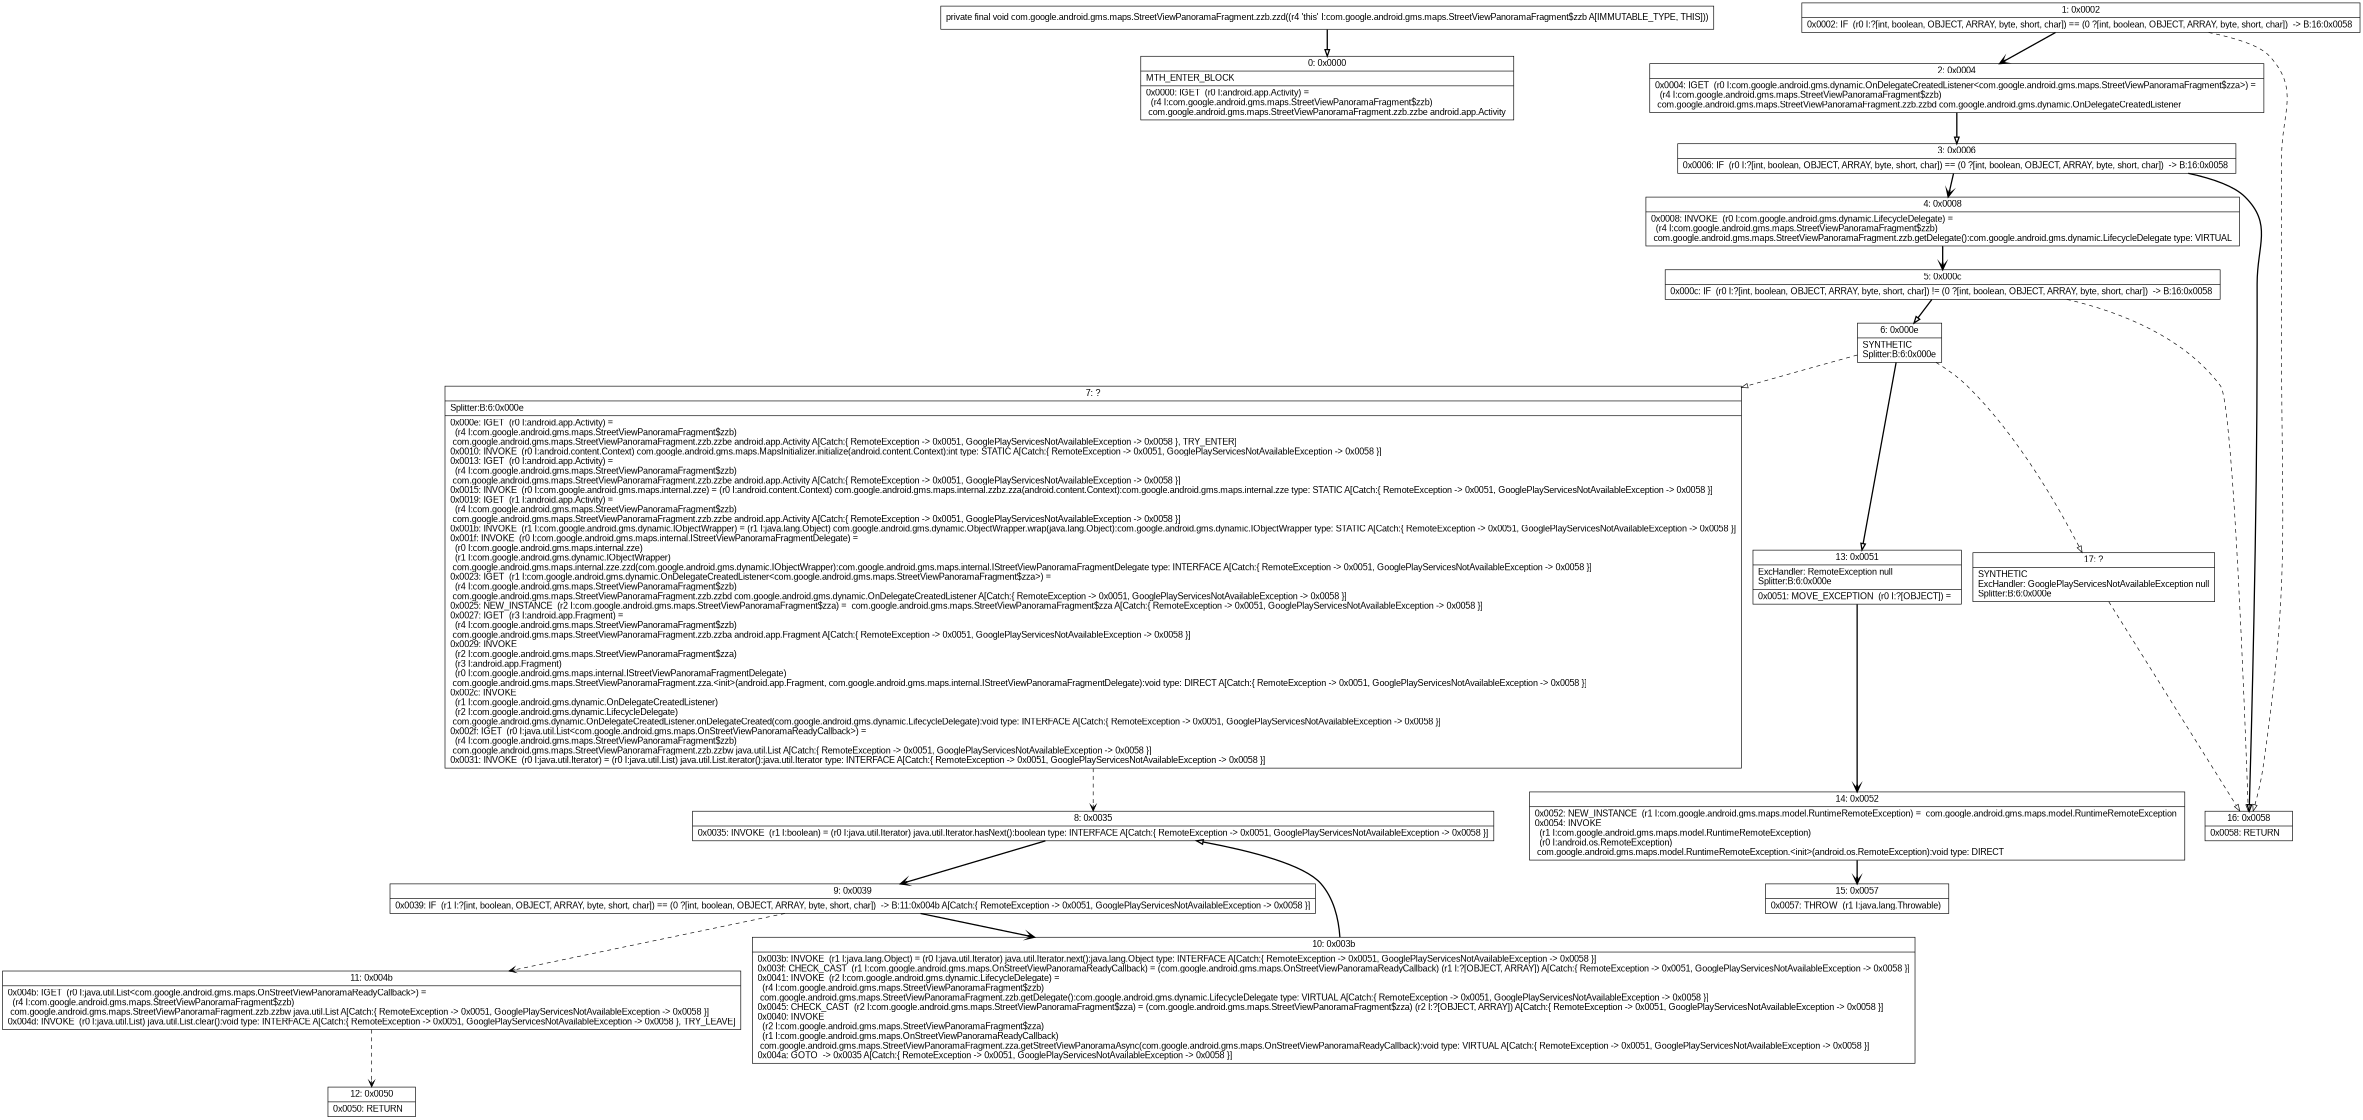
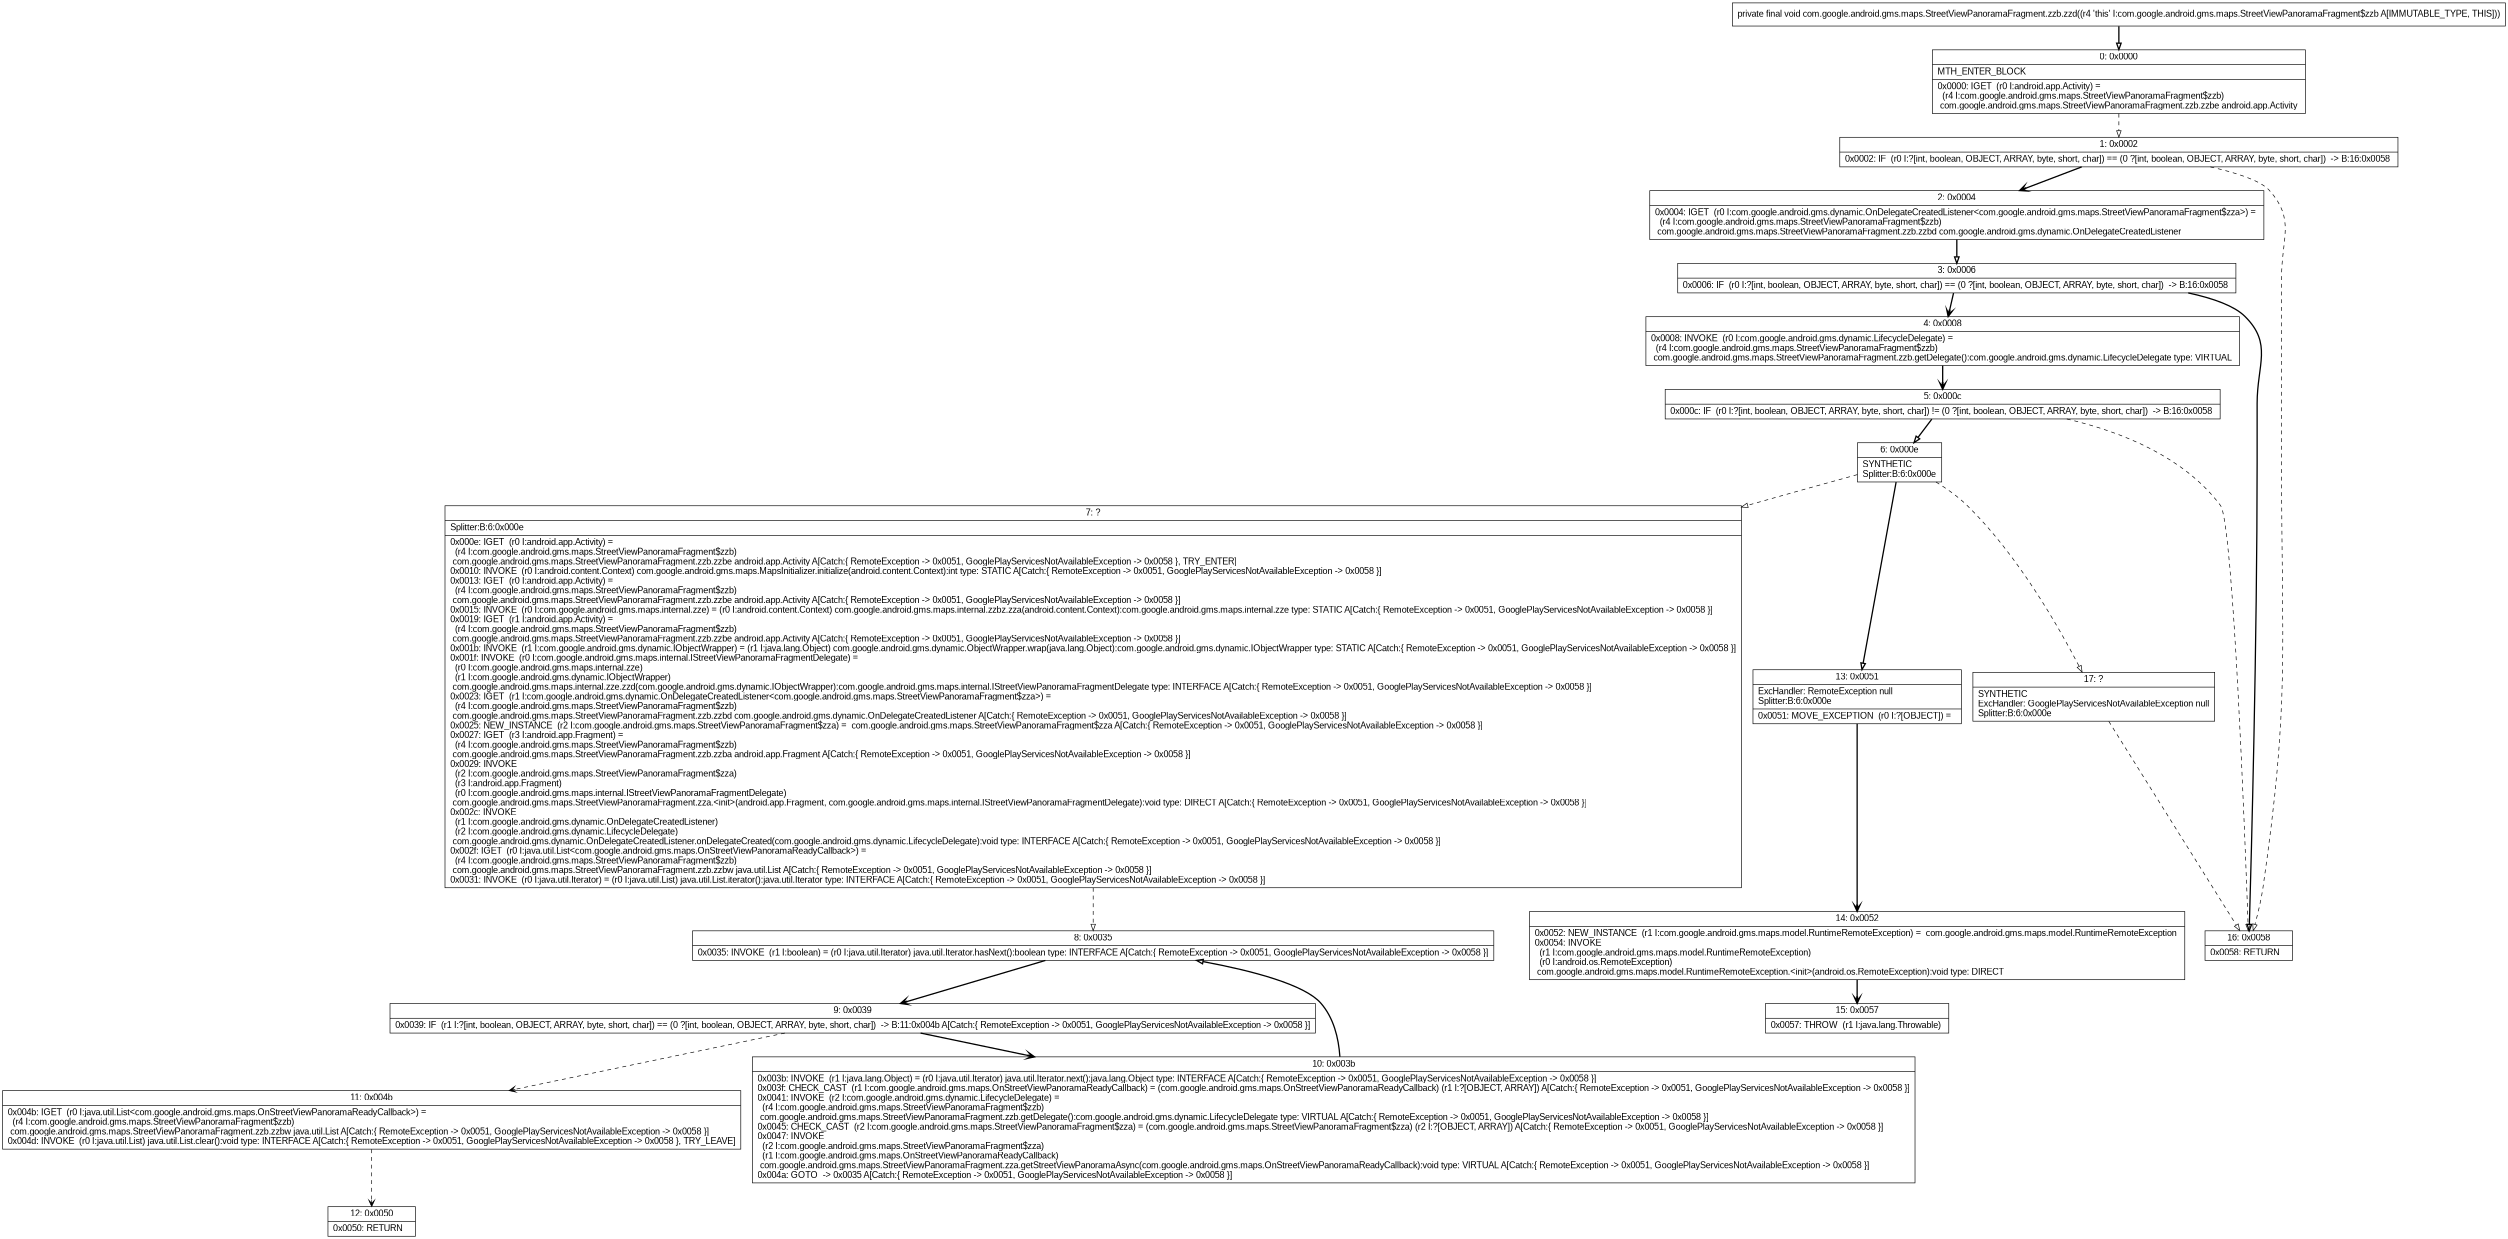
  digraph {
    fontname="Liberation Sans"
    node [fontname="Liberation Sans" shape=record]
    edge [arrowhead=onormal fontname="Liberation Sans" style=bold]
    n1 [label="{0\:\ 0x0000|MTH_ENTER_BLOCK\l|0x0000: IGET  (r0 I:android.app.Activity) = \l  (r4 I:com.google.android.gms.maps.StreetViewPanoramaFragment$zzb)\l com.google.android.gms.maps.StreetViewPanoramaFragment.zzb.zzbe android.app.Activity \l}"]
    n2 [label="{1\:\ 0x0002|0x0002: IF  (r0 I:?[int, boolean, OBJECT, ARRAY, byte, short, char]) == (0 ?[int, boolean, OBJECT, ARRAY, byte, short, char])  \-\> B:16:0x0058 \l}"]
    n3 [label="{2\:\ 0x0004|0x0004: IGET  (r0 I:com.google.android.gms.dynamic.OnDelegateCreatedListener\<com.google.android.gms.maps.StreetViewPanoramaFragment$zza\>) = \l  (r4 I:com.google.android.gms.maps.StreetViewPanoramaFragment$zzb)\l com.google.android.gms.maps.StreetViewPanoramaFragment.zzb.zzbd com.google.android.gms.dynamic.OnDelegateCreatedListener \l}"]
    n4 [label="{16\:\ 0x0058|0x0058: RETURN   \l}"]
    n5 [label="{3\:\ 0x0006|0x0006: IF  (r0 I:?[int, boolean, OBJECT, ARRAY, byte, short, char]) == (0 ?[int, boolean, OBJECT, ARRAY, byte, short, char])  \-\> B:16:0x0058 \l}"]
    n6 [label="{4\:\ 0x0008|0x0008: INVOKE  (r0 I:com.google.android.gms.dynamic.LifecycleDelegate) = \l  (r4 I:com.google.android.gms.maps.StreetViewPanoramaFragment$zzb)\l com.google.android.gms.maps.StreetViewPanoramaFragment.zzb.getDelegate():com.google.android.gms.dynamic.LifecycleDelegate type: VIRTUAL \l}"]
    n7 [label="{5\:\ 0x000c|0x000c: IF  (r0 I:?[int, boolean, OBJECT, ARRAY, byte, short, char]) != (0 ?[int, boolean, OBJECT, ARRAY, byte, short, char])  \-\> B:16:0x0058 \l}"]
    n8 [label="{6\:\ 0x000e|SYNTHETIC\lSplitter:B:6:0x000e\l}"]
    n9 [label="{7\:\ ?|Splitter:B:6:0x000e\l|0x000e: IGET  (r0 I:android.app.Activity) = \l  (r4 I:com.google.android.gms.maps.StreetViewPanoramaFragment$zzb)\l com.google.android.gms.maps.StreetViewPanoramaFragment.zzb.zzbe android.app.Activity A[Catch:\{ RemoteException \-\> 0x0051, GooglePlayServicesNotAvailableException \-\> 0x0058 \}, TRY_ENTER]\l0x0010: INVOKE  (r0 I:android.content.Context) com.google.android.gms.maps.MapsInitializer.initialize(android.content.Context):int type: STATIC A[Catch:\{ RemoteException \-\> 0x0051, GooglePlayServicesNotAvailableException \-\> 0x0058 \}]\l0x0013: IGET  (r0 I:android.app.Activity) = \l  (r4 I:com.google.android.gms.maps.StreetViewPanoramaFragment$zzb)\l com.google.android.gms.maps.StreetViewPanoramaFragment.zzb.zzbe android.app.Activity A[Catch:\{ RemoteException \-\> 0x0051, GooglePlayServicesNotAvailableException \-\> 0x0058 \}]\l0x0015: INVOKE  (r0 I:com.google.android.gms.maps.internal.zze) = (r0 I:android.content.Context) com.google.android.gms.maps.internal.zzbz.zza(android.content.Context):com.google.android.gms.maps.internal.zze type: STATIC A[Catch:\{ RemoteException \-\> 0x0051, GooglePlayServicesNotAvailableException \-\> 0x0058 \}]\l0x0019: IGET  (r1 I:android.app.Activity) = \l  (r4 I:com.google.android.gms.maps.StreetViewPanoramaFragment$zzb)\l com.google.android.gms.maps.StreetViewPanoramaFragment.zzb.zzbe android.app.Activity A[Catch:\{ RemoteException \-\> 0x0051, GooglePlayServicesNotAvailableException \-\> 0x0058 \}]\l0x001b: INVOKE  (r1 I:com.google.android.gms.dynamic.IObjectWrapper) = (r1 I:java.lang.Object) com.google.android.gms.dynamic.ObjectWrapper.wrap(java.lang.Object):com.google.android.gms.dynamic.IObjectWrapper type: STATIC A[Catch:\{ RemoteException \-\> 0x0051, GooglePlayServicesNotAvailableException \-\> 0x0058 \}]\l0x001f: INVOKE  (r0 I:com.google.android.gms.maps.internal.IStreetViewPanoramaFragmentDelegate) = \l  (r0 I:com.google.android.gms.maps.internal.zze)\l  (r1 I:com.google.android.gms.dynamic.IObjectWrapper)\l com.google.android.gms.maps.internal.zze.zzd(com.google.android.gms.dynamic.IObjectWrapper):com.google.android.gms.maps.internal.IStreetViewPanoramaFragmentDelegate type: INTERFACE A[Catch:\{ RemoteException \-\> 0x0051, GooglePlayServicesNotAvailableException \-\> 0x0058 \}]\l0x0023: IGET  (r1 I:com.google.android.gms.dynamic.OnDelegateCreatedListener\<com.google.android.gms.maps.StreetViewPanoramaFragment$zza\>) = \l  (r4 I:com.google.android.gms.maps.StreetViewPanoramaFragment$zzb)\l com.google.android.gms.maps.StreetViewPanoramaFragment.zzb.zzbd com.google.android.gms.dynamic.OnDelegateCreatedListener A[Catch:\{ RemoteException \-\> 0x0051, GooglePlayServicesNotAvailableException \-\> 0x0058 \}]\l0x0025: NEW_INSTANCE  (r2 I:com.google.android.gms.maps.StreetViewPanoramaFragment$zza) =  com.google.android.gms.maps.StreetViewPanoramaFragment$zza A[Catch:\{ RemoteException \-\> 0x0051, GooglePlayServicesNotAvailableException \-\> 0x0058 \}]\l0x0027: IGET  (r3 I:android.app.Fragment) = \l  (r4 I:com.google.android.gms.maps.StreetViewPanoramaFragment$zzb)\l com.google.android.gms.maps.StreetViewPanoramaFragment.zzb.zzba android.app.Fragment A[Catch:\{ RemoteException \-\> 0x0051, GooglePlayServicesNotAvailableException \-\> 0x0058 \}]\l0x0029: INVOKE  \l  (r2 I:com.google.android.gms.maps.StreetViewPanoramaFragment$zza)\l  (r3 I:android.app.Fragment)\l  (r0 I:com.google.android.gms.maps.internal.IStreetViewPanoramaFragmentDelegate)\l com.google.android.gms.maps.StreetViewPanoramaFragment.zza.\<init\>(android.app.Fragment, com.google.android.gms.maps.internal.IStreetViewPanoramaFragmentDelegate):void type: DIRECT A[Catch:\{ RemoteException \-\> 0x0051, GooglePlayServicesNotAvailableException \-\> 0x0058 \}]\l0x002c: INVOKE  \l  (r1 I:com.google.android.gms.dynamic.OnDelegateCreatedListener)\l  (r2 I:com.google.android.gms.dynamic.LifecycleDelegate)\l com.google.android.gms.dynamic.OnDelegateCreatedListener.onDelegateCreated(com.google.android.gms.dynamic.LifecycleDelegate):void type: INTERFACE A[Catch:\{ RemoteException \-\> 0x0051, GooglePlayServicesNotAvailableException \-\> 0x0058 \}]\l0x002f: IGET  (r0 I:java.util.List\<com.google.android.gms.maps.OnStreetViewPanoramaReadyCallback\>) = \l  (r4 I:com.google.android.gms.maps.StreetViewPanoramaFragment$zzb)\l com.google.android.gms.maps.StreetViewPanoramaFragment.zzb.zzbw java.util.List A[Catch:\{ RemoteException \-\> 0x0051, GooglePlayServicesNotAvailableException \-\> 0x0058 \}]\l0x0031: INVOKE  (r0 I:java.util.Iterator) = (r0 I:java.util.List) java.util.List.iterator():java.util.Iterator type: INTERFACE A[Catch:\{ RemoteException \-\> 0x0051, GooglePlayServicesNotAvailableException \-\> 0x0058 \}]\l}"]
    n10 [label="{13\:\ 0x0051|ExcHandler: RemoteException null\lSplitter:B:6:0x000e\l|0x0051: MOVE_EXCEPTION  (r0 I:?[OBJECT]) =  \l}"]
    n11 [label="{17\:\ ?|SYNTHETIC\lExcHandler: GooglePlayServicesNotAvailableException null\lSplitter:B:6:0x000e\l}"]
    n12 [label="{8\:\ 0x0035|0x0035: INVOKE  (r1 I:boolean) = (r0 I:java.util.Iterator) java.util.Iterator.hasNext():boolean type: INTERFACE A[Catch:\{ RemoteException \-\> 0x0051, GooglePlayServicesNotAvailableException \-\> 0x0058 \}]\l}"]
    n13 [label="{14\:\ 0x0052|0x0052: NEW_INSTANCE  (r1 I:com.google.android.gms.maps.model.RuntimeRemoteException) =  com.google.android.gms.maps.model.RuntimeRemoteException \l0x0054: INVOKE  \l  (r1 I:com.google.android.gms.maps.model.RuntimeRemoteException)\l  (r0 I:android.os.RemoteException)\l com.google.android.gms.maps.model.RuntimeRemoteException.\<init\>(android.os.RemoteException):void type: DIRECT \l}"]
    n14 [label="{9\:\ 0x0039|0x0039: IF  (r1 I:?[int, boolean, OBJECT, ARRAY, byte, short, char]) == (0 ?[int, boolean, OBJECT, ARRAY, byte, short, char])  \-\> B:11:0x004b A[Catch:\{ RemoteException \-\> 0x0051, GooglePlayServicesNotAvailableException \-\> 0x0058 \}]\l}"]
-   n15 [label="{10\:\ 0x003b|0x003b: INVOKE  (r1 I:java.lang.Object) = (r0 I:java.util.Iterator) java.util.Iterator.next():java.lang.Object type: INTERFACE A[Catch:\{ RemoteException \-\> 0x0051, GooglePlayServicesNotAvailableException \-\> 0x0058 \}]\l0x003f: CHECK_CAST  (r1 I:com.google.android.gms.maps.OnStreetViewPanoramaReadyCallback) = (com.google.android.gms.maps.OnStreetViewPanoramaReadyCallback) (r1 I:?[OBJECT, ARRAY]) A[Catch:\{ RemoteException \-\> 0x0051, GooglePlayServicesNotAvailableException \-\> 0x0058 \}]\l0x0041: INVOKE  (r2 I:com.google.android.gms.dynamic.LifecycleDelegate) = \l  (r4 I:com.google.android.gms.maps.StreetViewPanoramaFragment$zzb)\l com.google.android.gms.maps.StreetViewPanoramaFragment.zzb.getDelegate():com.google.android.gms.dynamic.LifecycleDelegate type: VIRTUAL A[Catch:\{ RemoteException \-\> 0x0051, GooglePlayServicesNotAvailableException \-\> 0x0058 \}]\l0x0045: CHECK_CAST  (r2 I:com.google.android.gms.maps.StreetViewPanoramaFragment$zza) = (com.google.android.gms.maps.StreetViewPanoramaFragment$zza) (r2 I:?[OBJECT, ARRAY]) A[Catch:\{ RemoteException \-\> 0x0051, GooglePlayServicesNotAvailableException \-\> 0x0058 \}]\l0x0040: INVOKE  \l  (r2 I:com.google.android.gms.maps.StreetViewPanoramaFragment$zza)\l  (r1 I:com.google.android.gms.maps.OnStreetViewPanoramaReadyCallback)\l com.google.android.gms.maps.StreetViewPanoramaFragment.zza.getStreetViewPanoramaAsync(com.google.android.gms.maps.OnStreetViewPanoramaReadyCallback):void type: VIRTUAL A[Catch:\{ RemoteException \-\> 0x0051, GooglePlayServicesNotAvailableException \-\> 0x0058 \}]\l0x004a: GOTO  \-\> 0x0035 A[Catch:\{ RemoteException \-\> 0x0051, GooglePlayServicesNotAvailableException \-\> 0x0058 \}]\l}"]
+   n15 [label="{10\:\ 0x003b|0x003b: INVOKE  (r1 I:java.lang.Object) = (r0 I:java.util.Iterator) java.util.Iterator.next():java.lang.Object type: INTERFACE A[Catch:\{ RemoteException \-\> 0x0051, GooglePlayServicesNotAvailableException \-\> 0x0058 \}]\l0x003f: CHECK_CAST  (r1 I:com.google.android.gms.maps.OnStreetViewPanoramaReadyCallback) = (com.google.android.gms.maps.OnStreetViewPanoramaReadyCallback) (r1 I:?[OBJECT, ARRAY]) A[Catch:\{ RemoteException \-\> 0x0051, GooglePlayServicesNotAvailableException \-\> 0x0058 \}]\l0x0041: INVOKE  (r2 I:com.google.android.gms.dynamic.LifecycleDelegate) = \l  (r4 I:com.google.android.gms.maps.StreetViewPanoramaFragment$zzb)\l com.google.android.gms.maps.StreetViewPanoramaFragment.zzb.getDelegate():com.google.android.gms.dynamic.LifecycleDelegate type: VIRTUAL A[Catch:\{ RemoteException \-\> 0x0051, GooglePlayServicesNotAvailableException \-\> 0x0058 \}]\l0x0045: CHECK_CAST  (r2 I:com.google.android.gms.maps.StreetViewPanoramaFragment$zza) = (com.google.android.gms.maps.StreetViewPanoramaFragment$zza) (r2 I:?[OBJECT, ARRAY]) A[Catch:\{ RemoteException \-\> 0x0051, GooglePlayServicesNotAvailableException \-\> 0x0058 \}]\l0x0047: INVOKE  \l  (r2 I:com.google.android.gms.maps.StreetViewPanoramaFragment$zza)\l  (r1 I:com.google.android.gms.maps.OnStreetViewPanoramaReadyCallback)\l com.google.android.gms.maps.StreetViewPanoramaFragment.zza.getStreetViewPanoramaAsync(com.google.android.gms.maps.OnStreetViewPanoramaReadyCallback):void type: VIRTUAL A[Catch:\{ RemoteException \-\> 0x0051, GooglePlayServicesNotAvailableException \-\> 0x0058 \}]\l0x004a: GOTO  \-\> 0x0035 A[Catch:\{ RemoteException \-\> 0x0051, GooglePlayServicesNotAvailableException \-\> 0x0058 \}]\l}"]
    n16 [label="{11\:\ 0x004b|0x004b: IGET  (r0 I:java.util.List\<com.google.android.gms.maps.OnStreetViewPanoramaReadyCallback\>) = \l  (r4 I:com.google.android.gms.maps.StreetViewPanoramaFragment$zzb)\l com.google.android.gms.maps.StreetViewPanoramaFragment.zzb.zzbw java.util.List A[Catch:\{ RemoteException \-\> 0x0051, GooglePlayServicesNotAvailableException \-\> 0x0058 \}]\l0x004d: INVOKE  (r0 I:java.util.List) java.util.List.clear():void type: INTERFACE A[Catch:\{ RemoteException \-\> 0x0051, GooglePlayServicesNotAvailableException \-\> 0x0058 \}, TRY_LEAVE]\l}"]
    n17 [label="{12\:\ 0x0050|0x0050: RETURN   \l}"]
    n18 [label="{15\:\ 0x0057|0x0057: THROW  (r1 I:java.lang.Throwable) \l}"]
    n19 [label="{private final void com.google.android.gms.maps.StreetViewPanoramaFragment.zzb.zzd((r4 'this' I:com.google.android.gms.maps.StreetViewPanoramaFragment$zzb A[IMMUTABLE_TYPE, THIS])) }"]
+   n1 -> n2 [style=dashed]
    n2 -> n3 [arrowhead=vee]
    n2 -> n4 [style=dashed]
    n3 -> n5
    n5 -> n4
    n5 -> n6 [arrowhead=vee]
    n6 -> n7 [arrowhead=vee]
    n7 -> n4 [style=dashed]
    n7 -> n8
    n8 -> n9 [style=dashed]
    n8 -> n10
    n8 -> n11 [style=dashed]
-   n9 -> n12 [arrowhead=vee style=dashed]
+   n9 -> n12 [style=dashed]
    n10 -> n13 [arrowhead=vee]
    n11 -> n4 [style=dashed]
    n12 -> n14 [arrowhead=vee]
    n13 -> n18 [arrowhead=vee]
    n14 -> n15 [arrowhead=vee]
    n14 -> n16 [arrowhead=vee style=dashed]
    n15 -> n12
    n16 -> n17 [arrowhead=vee style=dashed]
    n19 -> n1
  }
